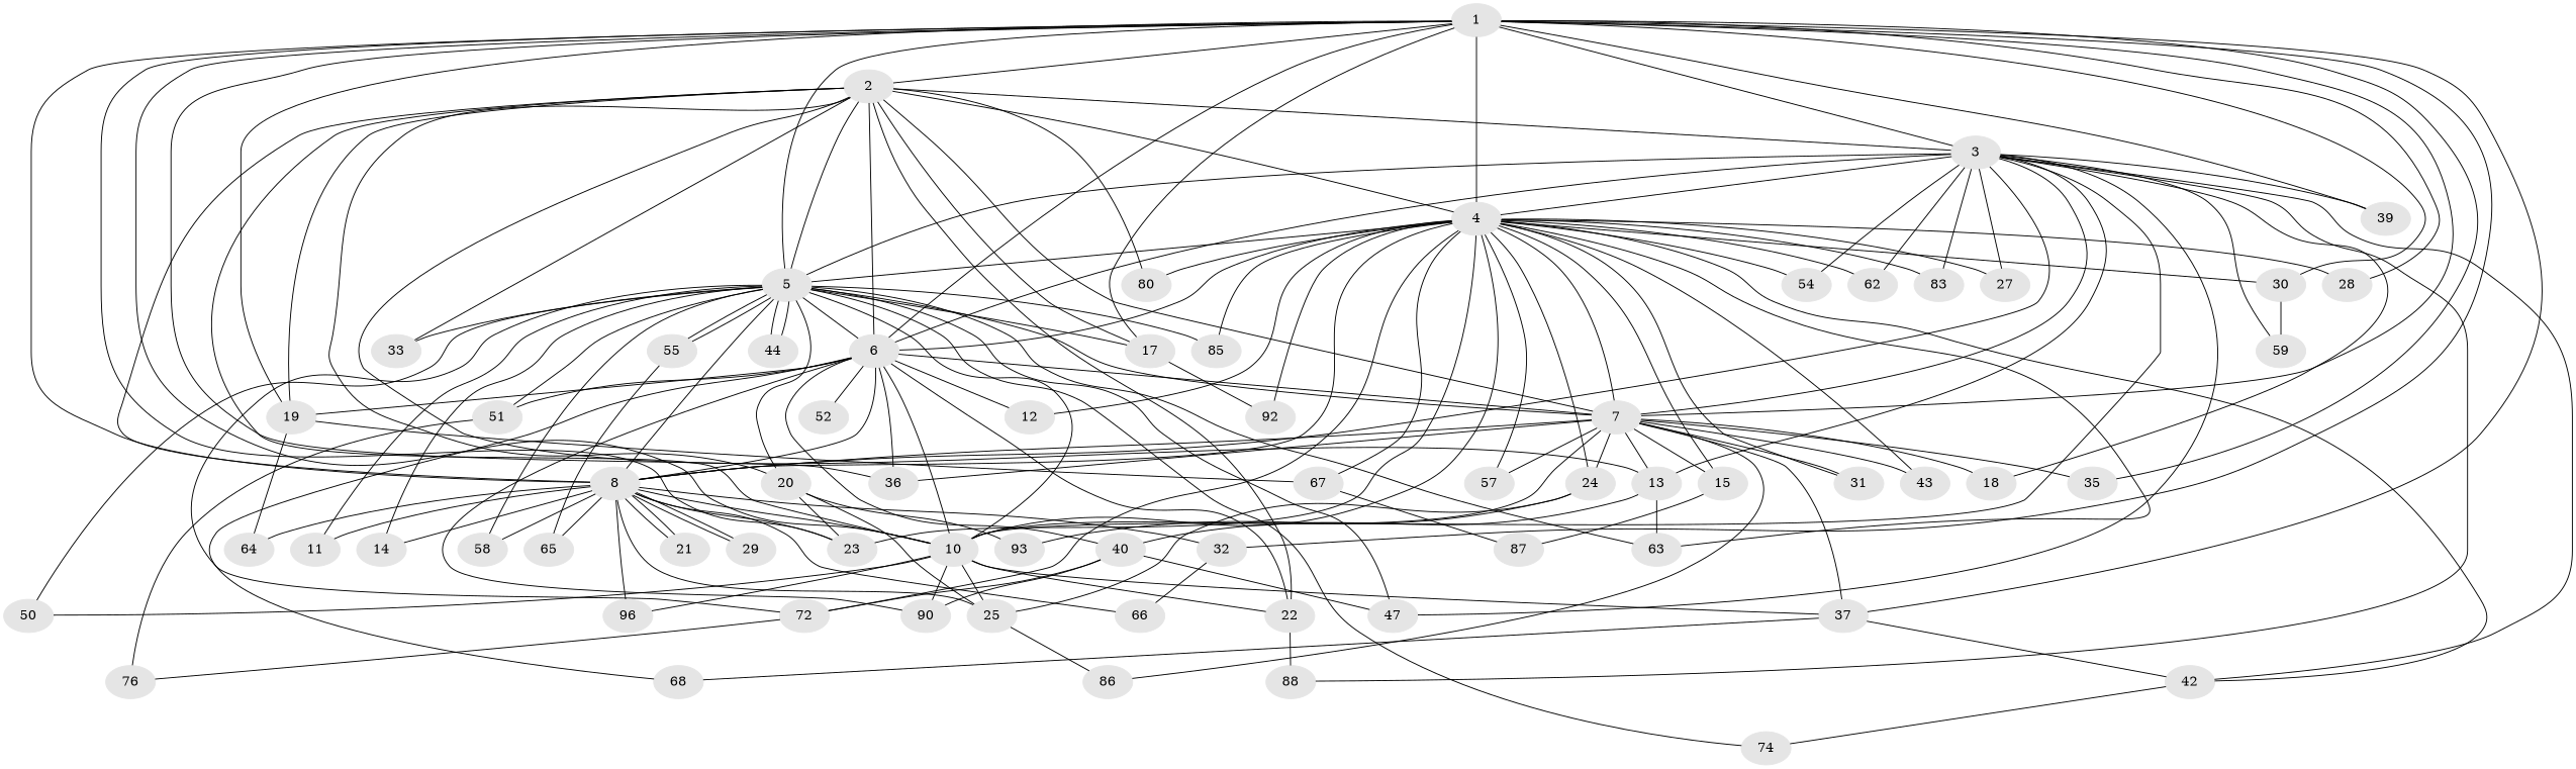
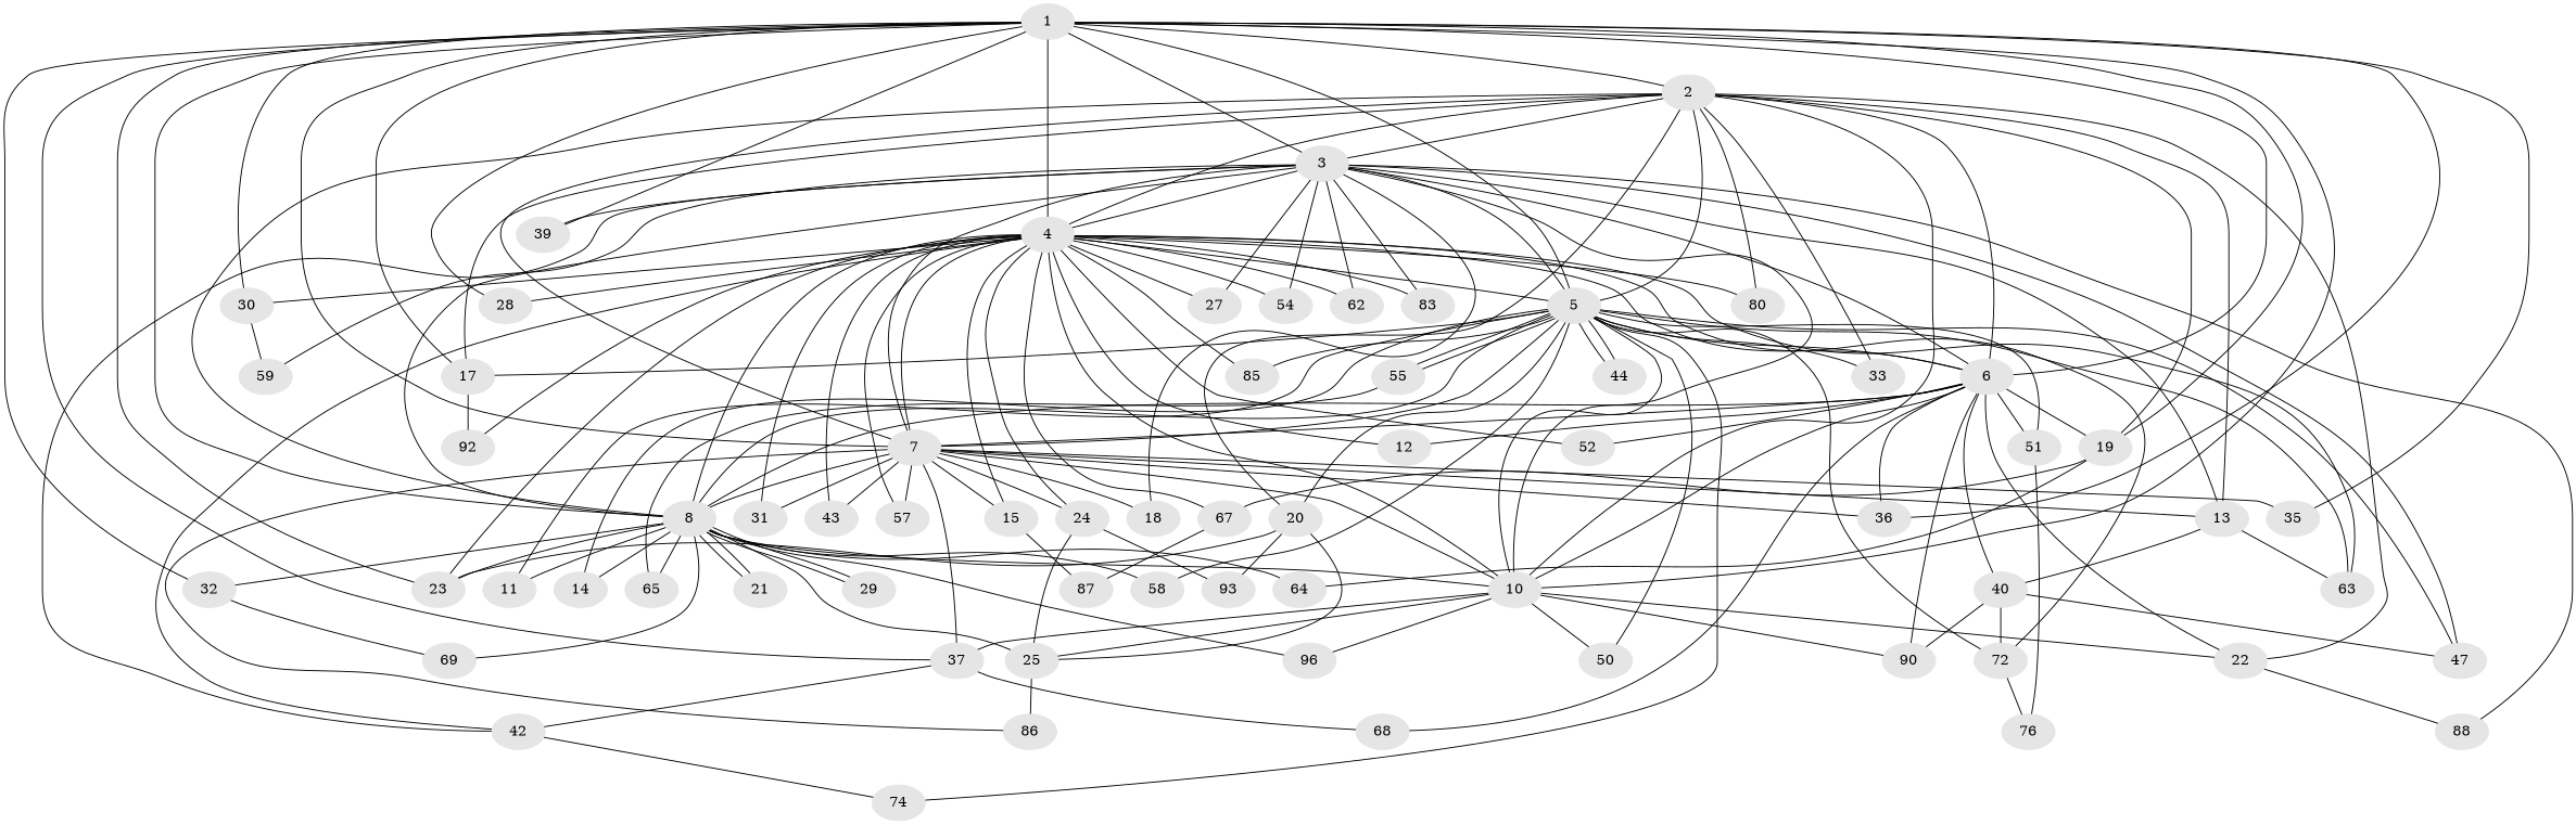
  graph {
    node [color=gray90 style=filled]
    1 [super="+78"]
    2 [super="+89"]
    3 [super="+34"]
    4 [super="+9"]
    5 [super="+91"]
    6 [super="+26"]
    7 [super="+75"]
    8 [super="+45"]
    10 [super="+49"]
    17 [super="+69"]
    19 [super="+79"]
    23 [super="+41"]
    28
    30
    32
    35
    36 [super="+48"]
    37 [super="+38"]
    39
    13 [super="+56"]
    20
    22 [super="+90"]
    33
    80
    18
    27
    42 [super="+46"]
    47
    54
    59
    62
    83
    88
    12
    15
    24 [super="+53"]
    31
    43
    52
    57
    63
    67 [super="+82"]
    72 [super="+84"]
    85
    92
    11
    14
    44
    50
    51
    55
    58
    74
    40 [super="+61"]
    n55 [label=90 super="+81"]
    68
    86
    n58 [label=96]
    21
    25 [super="+70"]
    29
    64
    65
-   66
+   66 [label=69]
    93
    87
    76
    1 -- 2
    1 -- 3 [weight=2]
    1 -- 4 [weight=2]
    1 -- 5
    1 -- 6
    1 -- 7
    1 -- 8
    1 -- 10
    1 -- 17
    1 -- 19
    1 -- 23
    1 -- 28
    1 -- 30
    1 -- 32
    1 -- 35
    1 -- 36
    1 -- 37
    1 -- 39
    2 -- 3 [weight=2]
    2 -- 4 [weight=2]
    2 -- 5
    2 -- 6
    2 -- 7
    2 -- 8
    2 -- 10 [weight=2]
    2 -- 17
    2 -- 19
    2 -- 13
    2 -- 20
    2 -- 22
    2 -- 33
    2 -- 80
    3 -- 4 [weight=2]
    3 -- 5
    3 -- 6
    3 -- 7
    3 -- 8
    3 -- 10
    3 -- 39
    3 -- 13
    3 -- 18
    3 -- 27
    3 -- 42
    3 -- 47
    3 -- 54
    3 -- 59
    3 -- 62
    3 -- 83
    3 -- 88
    4 -- 5 [weight=2]
    4 -- 6 [weight=2]
    4 -- 7 [weight=2]
    4 -- 8 [weight=2]
    4 -- 10 [weight=3]
    4 -- 23
    4 -- 28
    4 -- 30
    4 -- 80
    4 -- 27
    4 -- 42
    4 -- 54
    4 -- 62
    4 -- 83
    4 -- 12
    4 -- 15
    4 -- 24
    4 -- 31
    4 -- 43
+   4 -- 52
    4 -- 57
    4 -- 63
    4 -- 67 [weight=2]
    4 -- 72
    4 -- 85
    4 -- 92
    5 -- 6
    5 -- 7
    5 -- 8
    5 -- 10
    5 -- 17
    5 -- 20
    5 -- 33
    5 -- 47
    5 -- 63
    5 -- 72
    5 -- 85
    5 -- 11
    5 -- 14
    5 -- 44
    5 -- 44
    5 -- 50
    5 -- 51
    5 -- 55
    5 -- 55
    5 -- 58
    5 -- 74
    6 -- 7
    6 -- 8
    6 -- 10 [weight=2]
    6 -- 19
    6 -- 36
    6 -- 22
    6 -- 12
    6 -- 52
    6 -- 51
    6 -- 40
    6 -- n55
    6 -- 68
    7 -- 8 [weight=2]
    7 -- 10
    7 -- 35
    7 -- 36
    7 -- 37
    7 -- 13
    7 -- 18
    7 -- 15
    7 -- 24
    7 -- 31
    7 -- 43
    7 -- 57
    7 -- 86
    8 -- 10
    8 -- 23
    8 -- 32
    8 -- 11
    8 -- 14
    8 -- 58
    8 -- n58
    8 -- 21
    8 -- 21
    8 -- 25
    8 -- 29
    8 -- 29
    8 -- 64
    8 -- 65
    8 -- 66
    10 -- 37
    10 -- 22
    10 -- 50
    10 -- n55
    10 -- n58
    10 -- 25
    17 -- 92
    19 -- 67
    19 -- 64
    30 -- 59
    32 -- 66
    37 -- 42
    37 -- 68
    13 -- 63
    13 -- 40
    20 -- 23
    20 -- 25
    20 -- 93
    22 -- 88
    42 -- 74
    15 -- 87
    24 -- 25
    24 -- 93
    67 -- 87
    72 -- 76
    51 -- 76
    55 -- 65
    40 -- 47
    40 -- 72
    40 -- n55
    25 -- 86
  }
